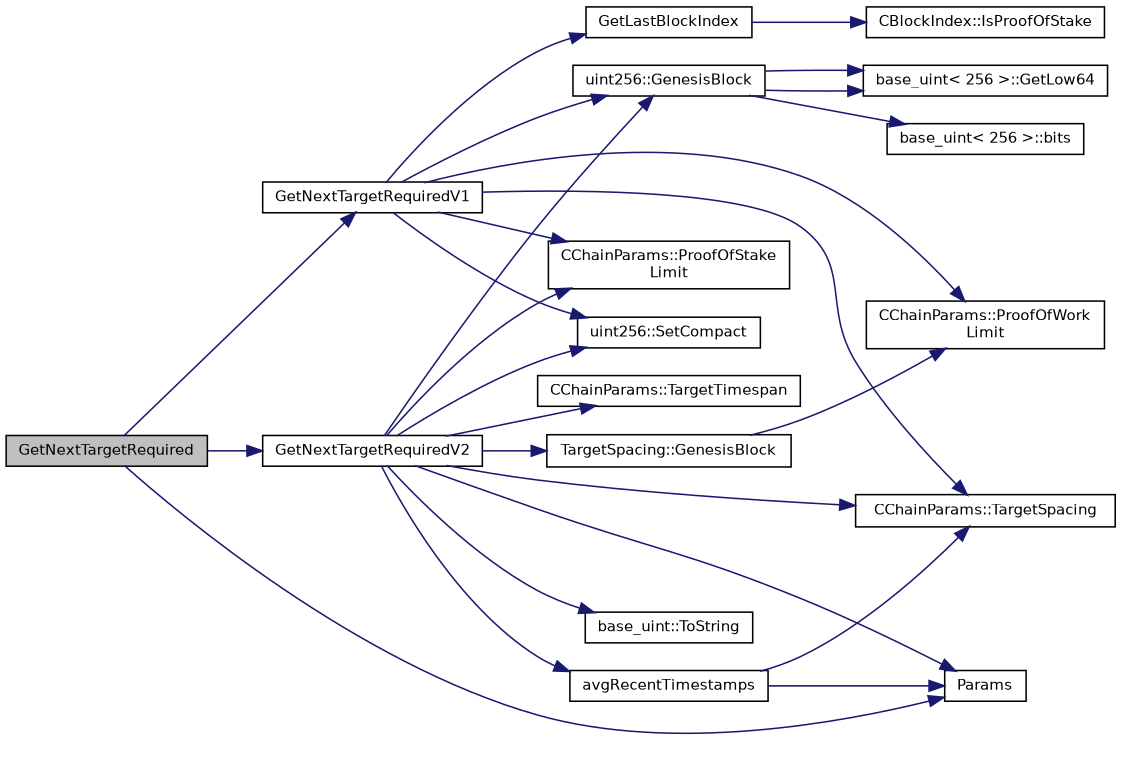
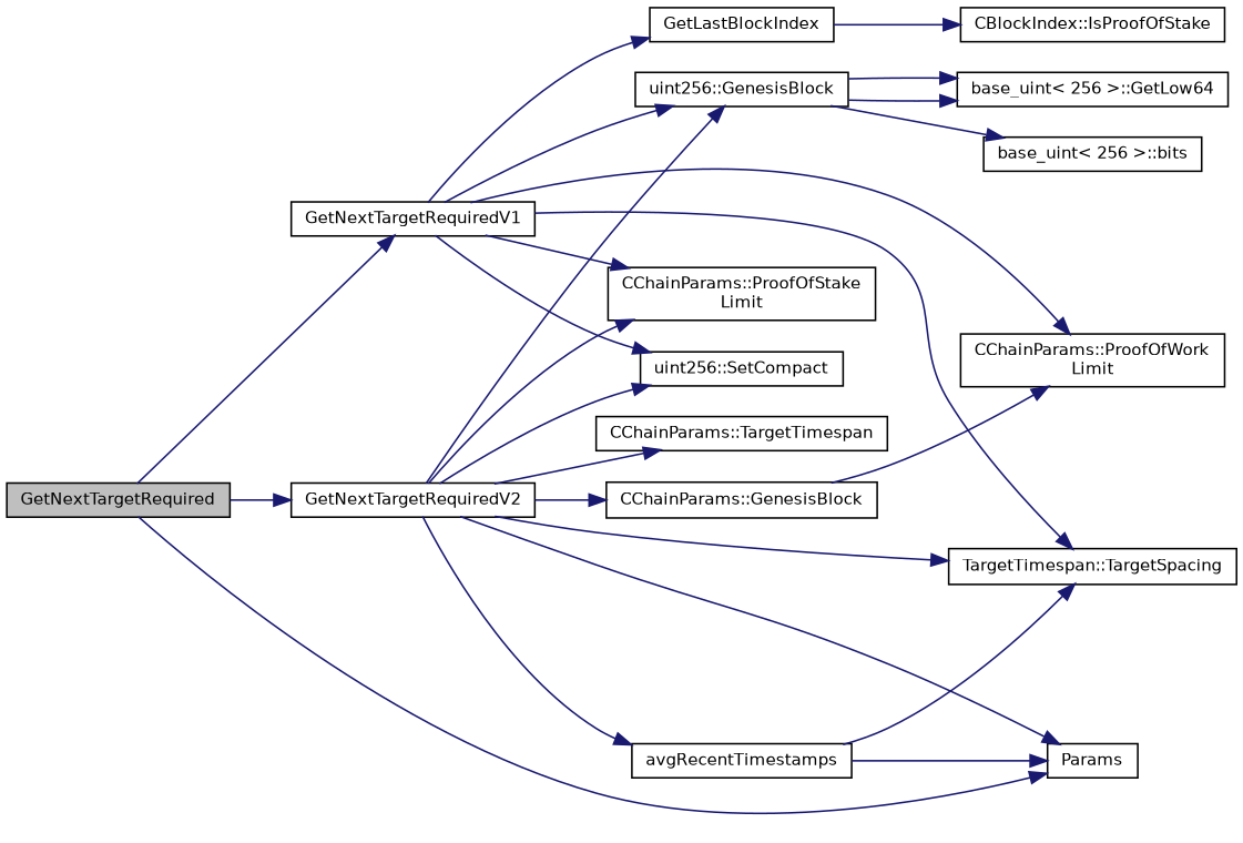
  digraph {
    rankdir=LR
    node [color=black fillcolor=white fontname=Helvetica fontsize=10 shape=record style=filled]
    edge [color=midnightblue fontname=Helvetica fontsize=10 labelfontname=Helvetica labelfontsize=10 style=solid]
    n1 [fillcolor=grey75 fontcolor=black height=0.2 label=GetNextTargetRequired width=0.4]
    n2 [height=0.2 label=Params width=0.4]
    n3 [height=0.2 label=GetNextTargetRequiredV1 width=0.4]
    n4 [height=0.2 label=GetNextTargetRequiredV2 width=0.4]
    n5 [height=0.2 label="CChainParams::ProofOfStake\lLimit" width=0.4]
    n6 [height=0.2 label="CChainParams::ProofOfWork\lLimit" width=0.4]
    n7 [height=0.2 label="uint256::GenesisBlock" width=0.4]
    n8 [height=0.2 label=GetLastBlockIndex width=0.4]
-   n9 [height=0.2 label="CChainParams::TargetSpacing" width=0.4]
+   n9 [height=0.2 label="TargetTimespan::TargetSpacing" width=0.4]
    n10 [height=0.2 label="uint256::SetCompact" width=0.4]
-   n11 [height=0.2 label="TargetSpacing::GenesisBlock" width=0.4]
+   n11 [height=0.2 label="CChainParams::GenesisBlock" width=0.4]
    n12 [height=0.2 label="CChainParams::TargetTimespan" width=0.4]
    n13 [height=0.2 label=avgRecentTimestamps width=0.4]
-   n14 [height=0.2 label="base_uint::ToString" width=0.4]
    n15 [height=0.2 label="base_uint\< 256 \>::bits" width=0.4]
    n16 [height=0.2 label="base_uint\< 256 \>::GetLow64" width=0.4]
    n17 [height=0.2 label="CBlockIndex::IsProofOfStake" width=0.4]
    n1 -> n2
    n1 -> n3
    n1 -> n4
    n3 -> n5
    n3 -> n6
    n3 -> n7
    n3 -> n8
    n3 -> n9
    n3 -> n10
    n4 -> n2
    n4 -> n5
    n4 -> n7
    n4 -> n9
    n4 -> n10
    n4 -> n11
    n4 -> n12
    n4 -> n13
-   n4 -> n14
    n7 -> n15
    n7 -> n16
    n7 -> n16
    n8 -> n17
    n11 -> n6
    n13 -> n2
    n13 -> n9
  }
